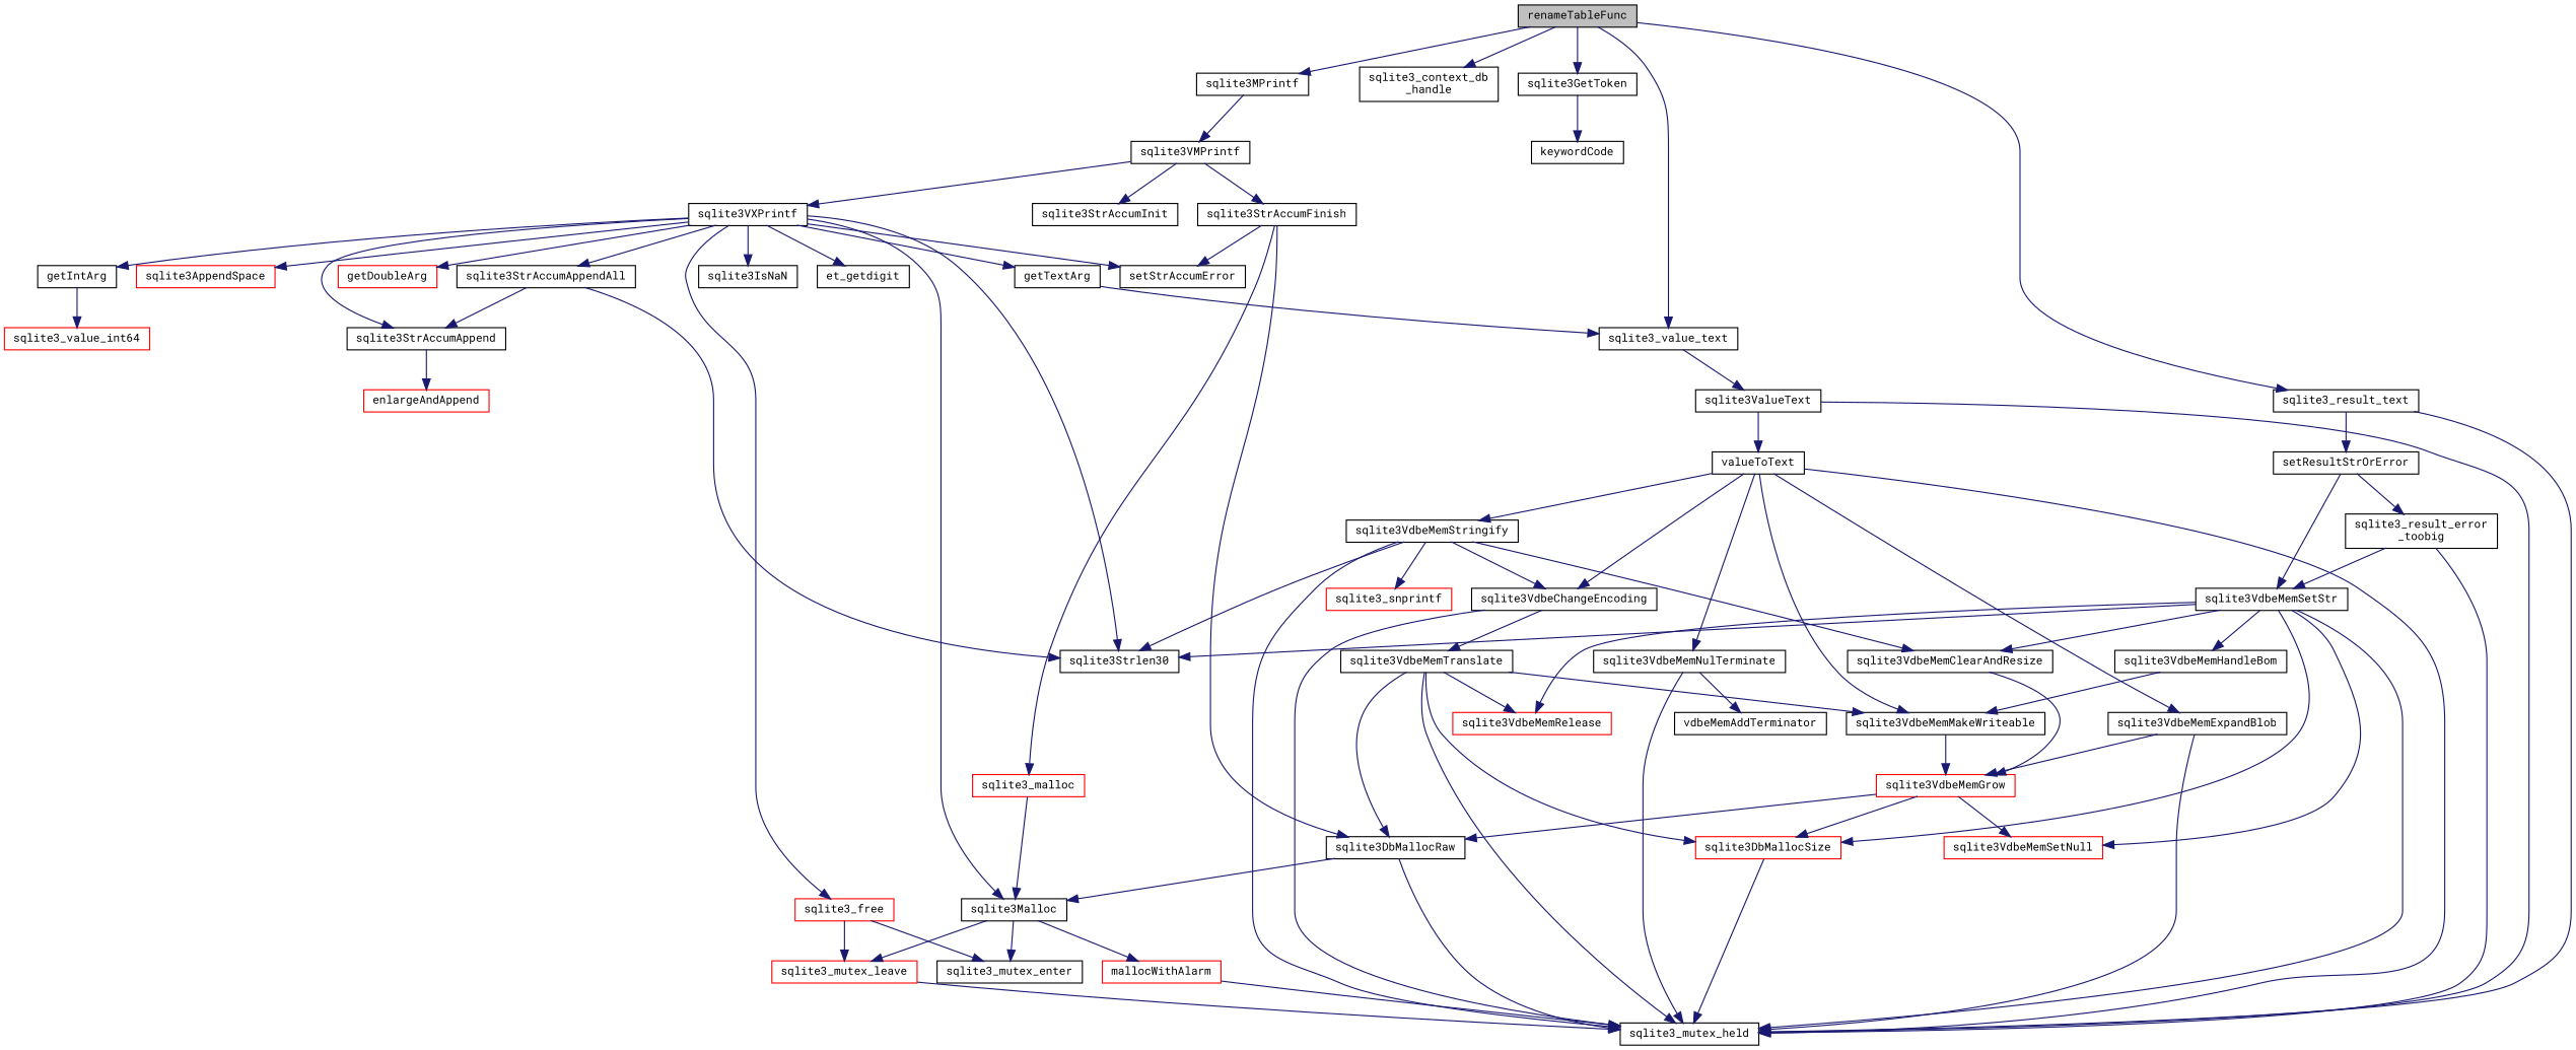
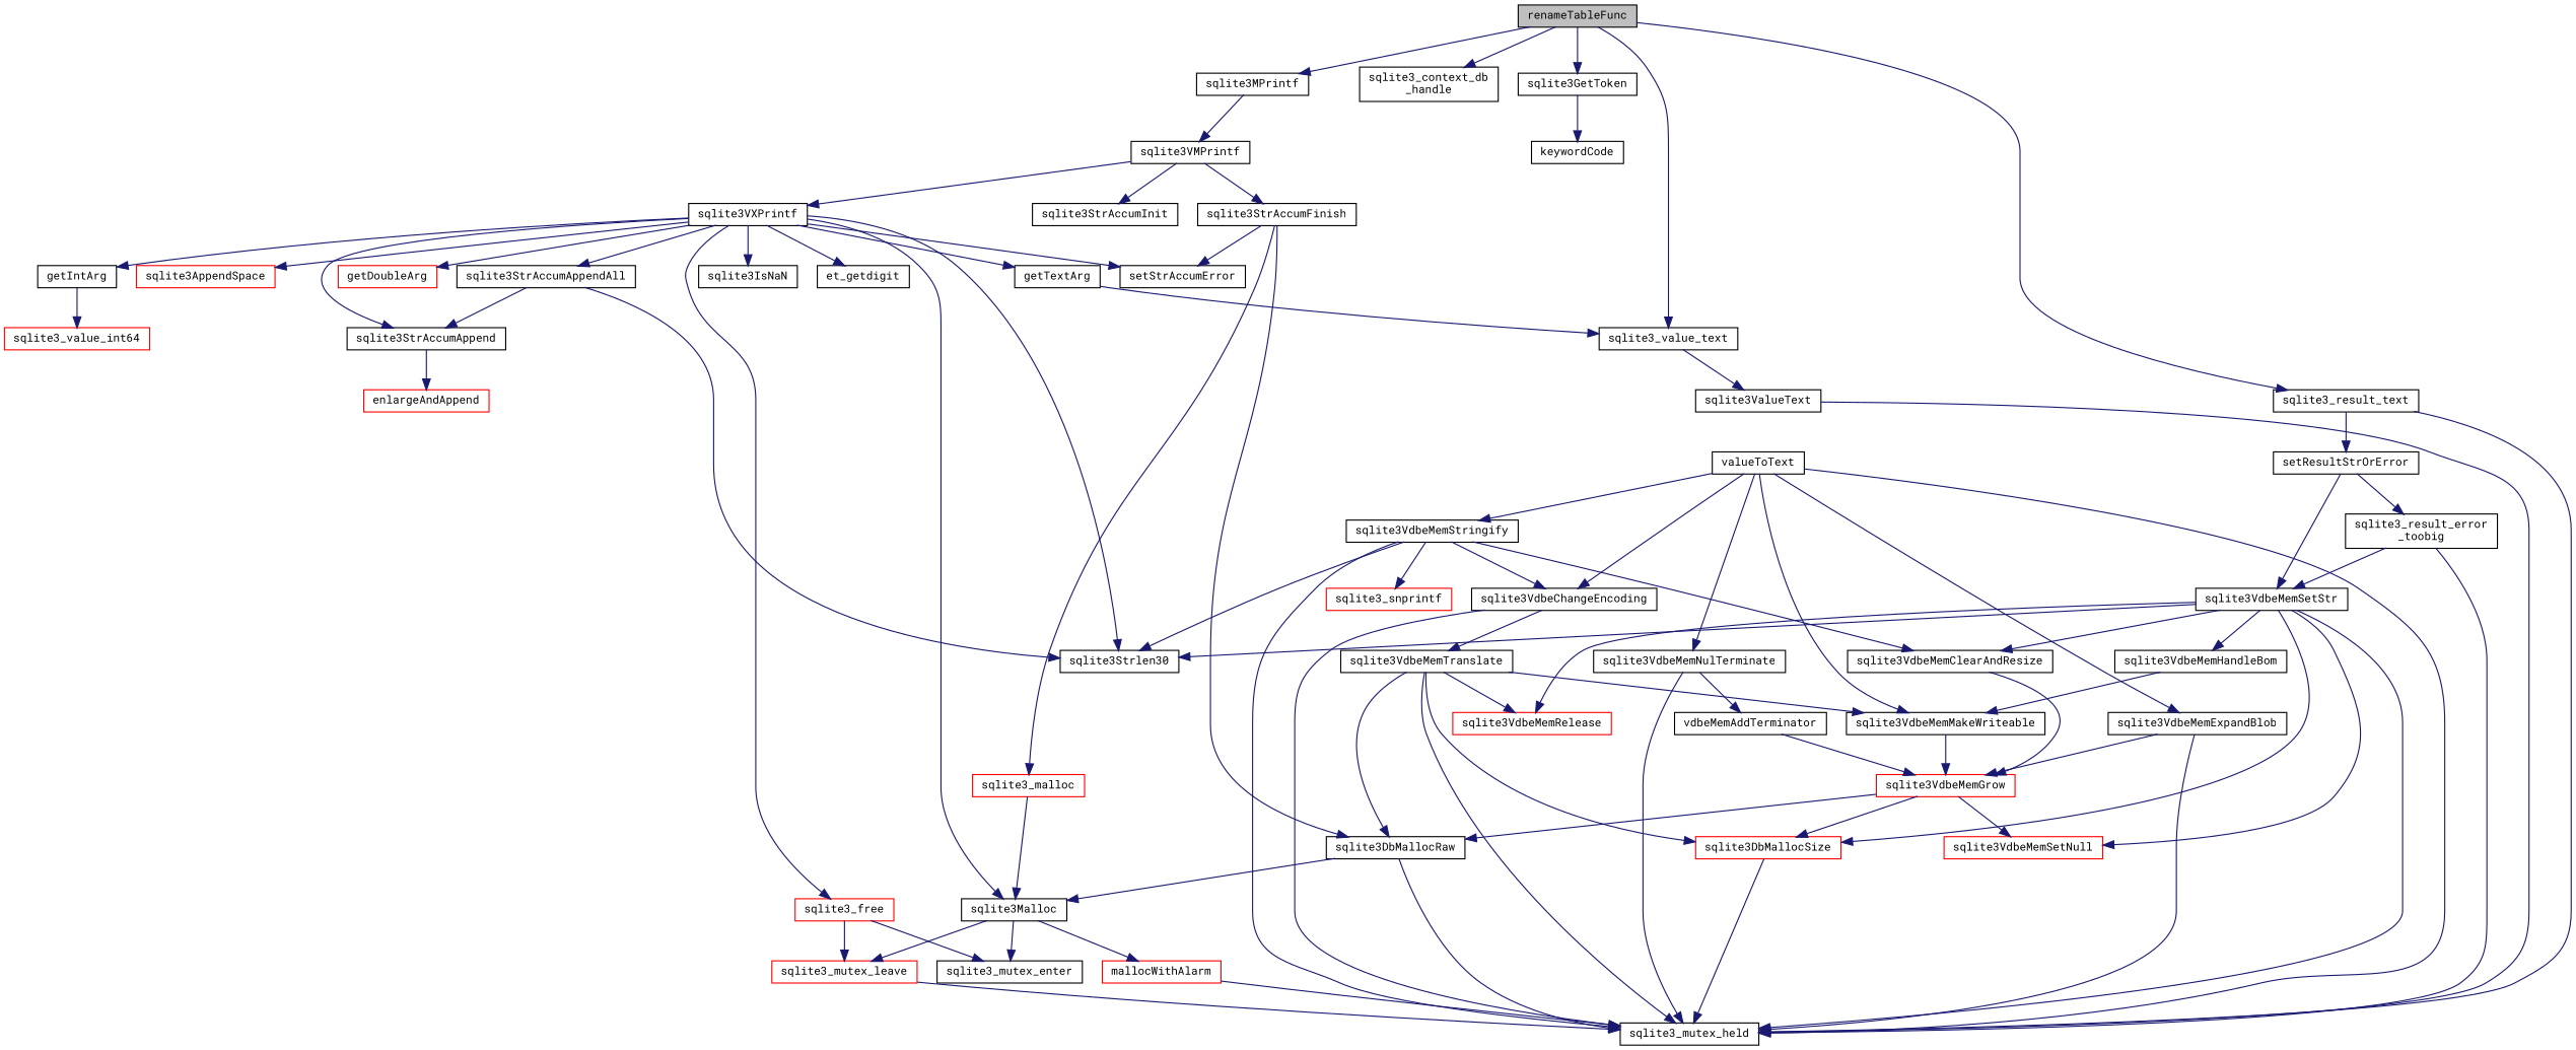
  digraph {
    fontname="Roboto Mono"
    rankdir=TB
    node [color=black fillcolor=white fontname="Roboto Mono" fontsize=10 shape=record style=filled]
    edge [color=midnightblue fontname="Roboto Mono" fontsize=10 labelfontname=FreeSans labelfontsize=10 style=solid]
    n1 [fillcolor=grey75 fontcolor=black height=0.2 label=renameTableFunc width=0.4]
    n2 [height=0.2 label=sqlite3_value_text width=0.4]
    n3 [height=0.2 label="sqlite3_context_db\l_handle" width=0.4]
    n4 [height=0.2 label=sqlite3GetToken width=0.4]
    n5 [height=0.2 label=sqlite3MPrintf width=0.4]
    n6 [height=0.2 label=sqlite3_result_text width=0.4]
    n7 [height=0.2 label=sqlite3ValueText width=0.4]
    n8 [height=0.2 label=keywordCode width=0.4]
    n9 [height=0.2 label=sqlite3VMPrintf width=0.4]
    n10 [height=0.2 label=sqlite3_mutex_held width=0.4]
    n11 [height=0.2 label=setResultStrOrError width=0.4]
    n12 [height=0.2 label=valueToText width=0.4]
    n13 [height=0.2 label=sqlite3VdbeMemExpandBlob width=0.4]
    n14 [height=0.2 label=sqlite3VdbeChangeEncoding width=0.4]
    n15 [height=0.2 label=sqlite3VdbeMemMakeWriteable width=0.4]
    n16 [height=0.2 label=sqlite3VdbeMemNulTerminate width=0.4]
    n17 [height=0.2 label=sqlite3VdbeMemStringify width=0.4]
    n18 [color=red height=0.2 label=sqlite3VdbeMemGrow width=0.4]
    n19 [height=0.2 label=sqlite3VdbeMemTranslate width=0.4]
    n20 [height=0.2 label=vdbeMemAddTerminator width=0.4]
    n21 [height=0.2 label=sqlite3VdbeMemClearAndResize width=0.4]
    n22 [color=red height=0.2 label=sqlite3_snprintf width=0.4]
    n23 [height=0.2 label=sqlite3Strlen30 width=0.4]
    n24 [color=red height=0.2 label=sqlite3DbMallocSize width=0.4]
    n25 [height=0.2 label=sqlite3DbMallocRaw width=0.4]
    n26 [color=red height=0.2 label=sqlite3VdbeMemSetNull width=0.4]
    n27 [height=0.2 label=sqlite3Malloc width=0.4]
    n28 [height=0.2 label=sqlite3_mutex_enter width=0.4]
    n29 [color=red height=0.2 label=mallocWithAlarm width=0.4]
    n30 [color=red height=0.2 label=sqlite3_mutex_leave width=0.4]
    n31 [color=red height=0.2 label=sqlite3VdbeMemRelease width=0.4]
    n32 [height=0.2 label=sqlite3StrAccumInit width=0.4]
    n33 [height=0.2 label=sqlite3VXPrintf width=0.4]
    n34 [height=0.2 label=sqlite3StrAccumFinish width=0.4]
    n35 [height=0.2 label=sqlite3StrAccumAppend width=0.4]
    n36 [height=0.2 label=getIntArg width=0.4]
    n37 [height=0.2 label=setStrAccumError width=0.4]
    n38 [color=red height=0.2 label=getDoubleArg width=0.4]
    n39 [height=0.2 label=sqlite3IsNaN width=0.4]
    n40 [height=0.2 label=et_getdigit width=0.4]
    n41 [height=0.2 label=getTextArg width=0.4]
    n42 [height=0.2 label=sqlite3StrAccumAppendAll width=0.4]
    n43 [color=red height=0.2 label=sqlite3AppendSpace width=0.4]
    n44 [color=red height=0.2 label=sqlite3_free width=0.4]
    n45 [color=red height=0.2 label=sqlite3_malloc width=0.4]
    n46 [color=red height=0.2 label=enlargeAndAppend width=0.4]
    n47 [color=red height=0.2 label=sqlite3_value_int64 width=0.4]
    n48 [height=0.2 label=sqlite3VdbeMemSetStr width=0.4]
    n49 [height=0.2 label="sqlite3_result_error\l_toobig" width=0.4]
    n50 [height=0.2 label=sqlite3VdbeMemHandleBom width=0.4]
    n1 -> n2
    n1 -> n3
    n1 -> n4
    n1 -> n5
    n1 -> n6
    n2 -> n7
    n4 -> n8
    n5 -> n9
    n6 -> n10
    n6 -> n11
    n7 -> n10
-   n7 -> n12
    n9 -> n32
    n9 -> n33
    n9 -> n34
    n11 -> n48
    n11 -> n49
    n12 -> n10
    n12 -> n13
    n12 -> n14
    n12 -> n15
    n12 -> n16
    n12 -> n17
    n13 -> n10
    n13 -> n18
    n14 -> n10
    n14 -> n19
    n15 -> n18
    n16 -> n10
    n16 -> n20
    n17 -> n10
    n17 -> n14
    n17 -> n21
    n17 -> n22
    n17 -> n23
    n18 -> n24
    n18 -> n25
    n18 -> n26
    n19 -> n10
    n19 -> n15
    n19 -> n24
    n19 -> n25
    n19 -> n31
+   n20 -> n18
    n21 -> n18
    n24 -> n10
    n25 -> n10
    n25 -> n27
    n27 -> n28
    n27 -> n29
    n27 -> n30
    n29 -> n10
    n30 -> n10
    n33 -> n23
    n33 -> n27
    n33 -> n35
    n33 -> n36
    n33 -> n37
    n33 -> n38
    n33 -> n39
    n33 -> n40
    n33 -> n41
    n33 -> n42
    n33 -> n43
    n33 -> n44
    n34 -> n25
    n34 -> n37
    n34 -> n45
    n35 -> n46
    n36 -> n47
    n41 -> n2
    n42 -> n23
    n42 -> n35
    n44 -> n28
    n44 -> n30
    n45 -> n27
    n48 -> n10
    n48 -> n21
    n48 -> n23
    n48 -> n24
    n48 -> n26
    n48 -> n31
    n48 -> n50
    n49 -> n10
    n49 -> n48
    n50 -> n15
  }
